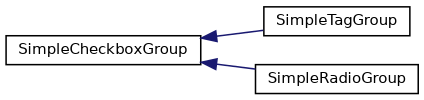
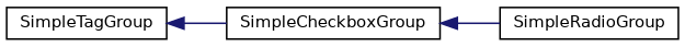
  digraph {
    rankdir=LR
    node [color=black fillcolor=white fontname=Helvetica fontsize=10 shape=record style=filled]
    edge [color=midnightblue dir=back fontname=Helvetica fontsize=10 labelfontname=Helvetica labelfontsize=10 style=solid]
    n1 [height=0.2 label=SimpleTagGroup width=0.4]
    n2 [height=0.2 label=SimpleCheckboxGroup width=0.4]
    n3 [height=0.2 label=SimpleRadioGroup width=0.4]
-   n2 -> n1
+   n1 -> n2
    n2 -> n3
  }
